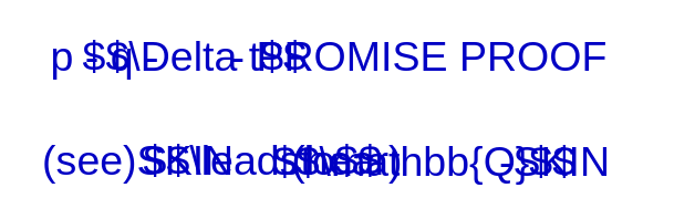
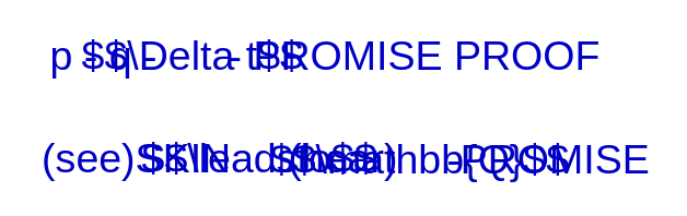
  <mxCell id="0" />
  <mxCell id="1" parent="0" />
  <mxCell id="2" value="&lt;font style=&quot;font-size: 30px&quot; color=&quot;#0000c4&quot;&gt;$$\Delta t$$&lt;/font&gt;" style="text;html=1;align=center;verticalAlign=middle;resizable=0;points=[];autosize=1;strokeColor=none;fillColor=none;" vertex="1" parent="1"><mxGeometry x="50" y="25" width="180" height="30" as="geometry" /></mxCell>
  <mxCell id="3" value="p - q -" style="text;html=1;align=center;verticalAlign=middle;resizable=0;points=[];autosize=1;strokeColor=none;fillColor=none;fontSize=30;fontColor=#0000C4;" vertex="1" parent="1"><mxGeometry x="30" y="20" width="90" height="40" as="geometry" /></mxCell>
  <mxCell id="4" value="- PROMISE PROOF" style="text;html=1;align=center;verticalAlign=middle;resizable=0;points=[];autosize=1;strokeColor=none;fillColor=none;fontSize=30;fontColor=#0000C4;" vertex="1" parent="1"><mxGeometry x="157" y="20" width="290" height="40" as="geometry" /></mxCell>
  <mxCell id="5" value="(see)SKIN&amp;nbsp; &amp;nbsp; &amp;nbsp;(hear)" style="text;html=1;align=center;verticalAlign=middle;resizable=0;points=[];autosize=1;strokeColor=none;fillColor=none;fontSize=30;fontColor=#0000C4;" vertex="1" parent="1"><mxGeometry x="20" y="95" width="280" height="40" as="geometry" /></mxCell>
  <mxCell id="6" value="$$\leadsto$$" style="text;html=1;align=center;verticalAlign=middle;resizable=0;points=[];autosize=1;strokeColor=none;fillColor=none;fontSize=30;fontColor=#0000C4;" vertex="1" parent="1"><mxGeometry x="94" y="95" width="190" height="40" as="geometry" /></mxCell>
  <mxCell id="7" value="$$\mathbb{Q}$$" style="text;html=1;align=center;verticalAlign=middle;resizable=0;points=[];autosize=1;strokeColor=none;fillColor=none;fontSize=30;fontColor=#0000C4;" vertex="1" parent="1"><mxGeometry x="191" y="96" width="230" height="40" as="geometry" /></mxCell>
- <mxCell id="8" value="-SKIN" style="text;html=1;align=center;verticalAlign=middle;resizable=0;points=[];autosize=1;strokeColor=none;fillColor=none;fontSize=30;fontColor=#0000C4;" vertex="1" parent="1"><mxGeometry x="320" y="96" width="160" height="40" as="geometry" /></mxCell>
+ <mxCell id="8" value="-PROMISE" style="text;html=1;align=center;verticalAlign=middle;resizable=0;points=[];autosize=1;strokeColor=none;fillColor=none;fontSize=30;fontColor=#0000C4;" vertex="1" parent="1"><mxGeometry x="320" y="96" width="160" height="40" as="geometry" /></mxCell>
